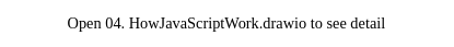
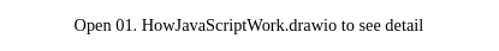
  <mxCell id="0" />
  <mxCell id="1" parent="0" />
- <mxCell id="2" value="Open 04. HowJavaScriptWork.drawio to see detail" style="text;html=1;strokeColor=none;fillColor=none;align=center;verticalAlign=middle;whiteSpace=wrap;rounded=0;fontSize=24;fontFamily=Comfortaa;fontSource=https%3A%2F%2Ffonts.googleapis.com%2Fcss%3Ffamily%3DComfortaa;" vertex="1" parent="1"><mxGeometry x="20" y="20" width="650" height="30" as="geometry" /></mxCell>
+ <mxCell id="2" value="Open 01. HowJavaScriptWork.drawio to see detail" style="text;html=1;strokeColor=none;fillColor=none;align=center;verticalAlign=middle;whiteSpace=wrap;rounded=0;fontSize=24;fontFamily=Comfortaa;fontSource=https%3A%2F%2Ffonts.googleapis.com%2Fcss%3Ffamily%3DComfortaa;" vertex="1" parent="1"><mxGeometry x="20" y="20" width="650" height="30" as="geometry" /></mxCell>
